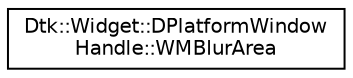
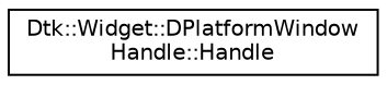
  digraph {
    rankdir=LR
-   n1 [color=black fillcolor=white fontname=Helvetica fontsize=10 height=0.2 label="Dtk::Widget::DPlatformWindow\lHandle::WMBlurArea" shape=record style=filled width=0.4]
+   n1 [color=black fillcolor=white fontname=Helvetica fontsize=10 height=0.2 label="Dtk::Widget::DPlatformWindow\lHandle::Handle" shape=record style=filled width=0.4]
  }
